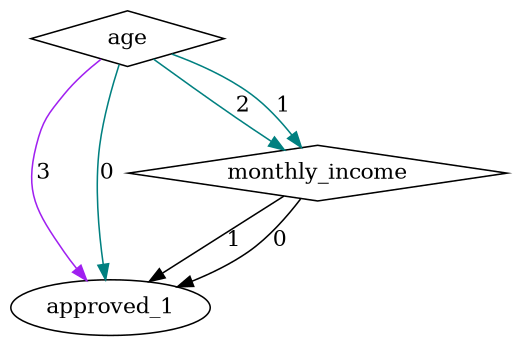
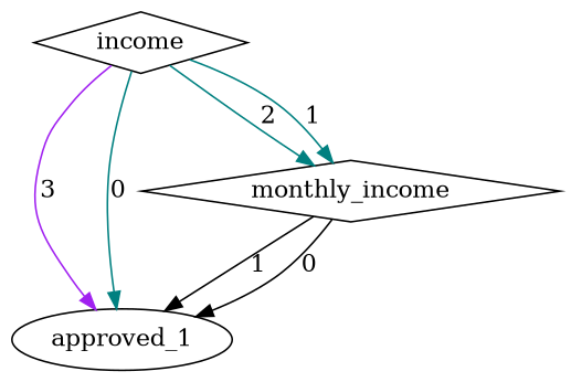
  digraph {
    fontname="DejaVu Serif"
    node [fontname="DejaVu Serif" shape=diamond]
    edge [color=teal fontname="DejaVu Serif"]
    n1 [label=approved_1 shape=""]
    n2 [label=monthly_income]
-   n3 [label=age]
+   n3 [label=income]
    n2 -> n1 [label=1 color=black]
    n2 -> n1 [label=0 color=black]
    n3 -> n1 [label=3 color=purple]
    n3 -> n1 [label=0]
    n3 -> n2 [label=2]
    n3 -> n2 [label=1]
  }
